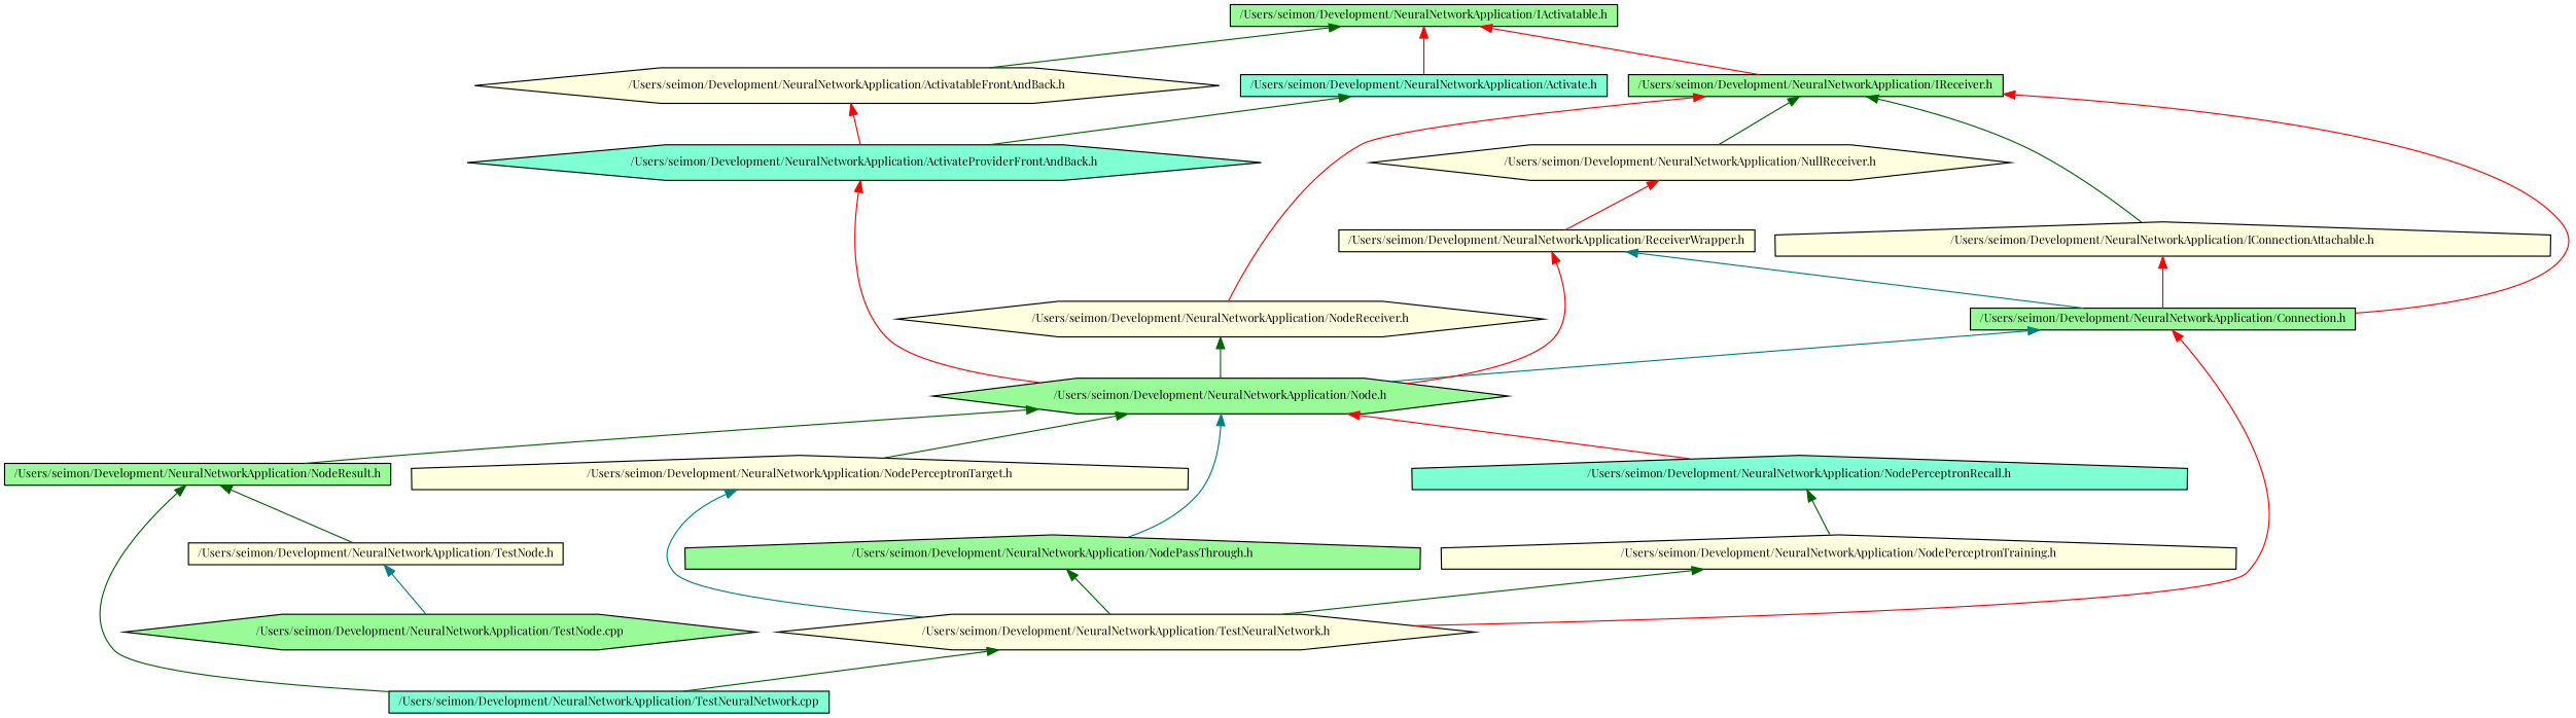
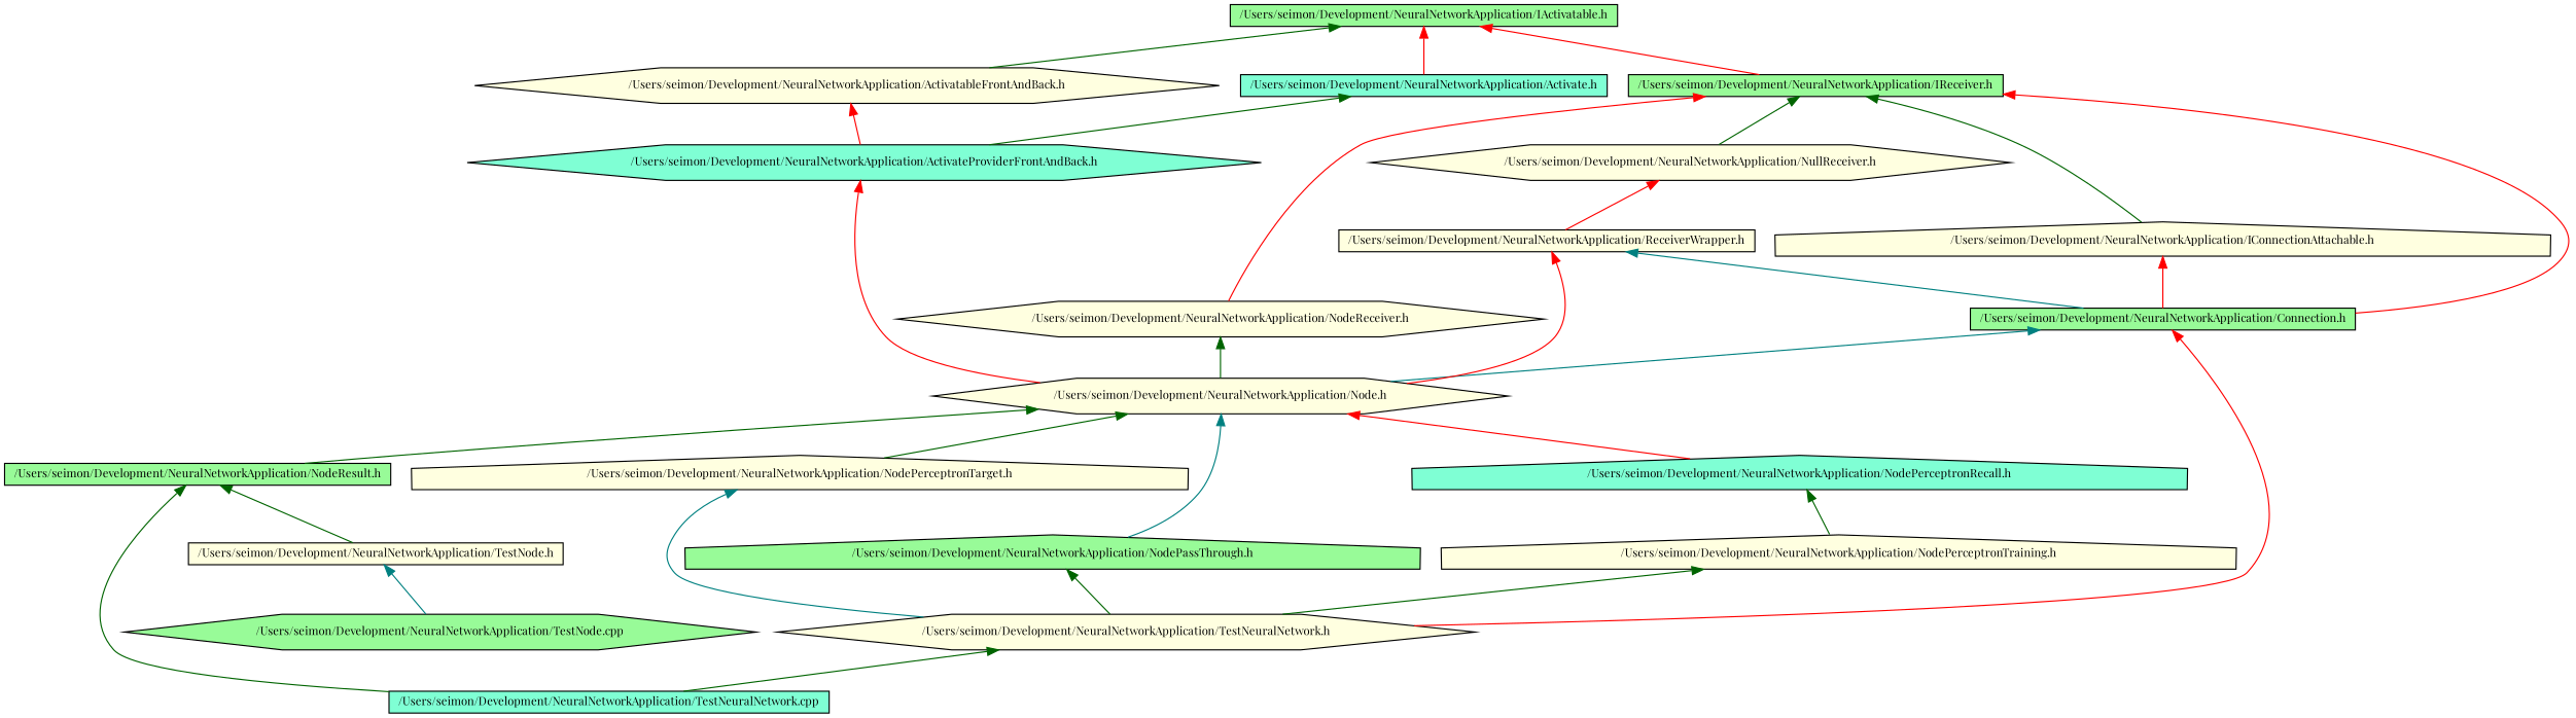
  digraph {
    fontname="Playfair Display"
    node [color=black fillcolor=lightyellow fontname="Playfair Display" fontsize=10 shape=box style=filled]
    edge [color=darkgreen dir=back fontname="Playfair Display" fontsize=10 labelfontname=Helvetica labelfontsize=10 style=solid]
    n1 [fillcolor=palegreen fontcolor=black height=0.2 label="/Users/seimon/Development/NeuralNetworkApplication/IActivatable.h" width=0.4]
    n2 [height=0.2 label="/Users/seimon/Development/NeuralNetworkApplication/ActivatableFrontAndBack.h" shape=hexagon width=0.4]
    n3 [fillcolor=aquamarine height=0.2 label="/Users/seimon/Development/NeuralNetworkApplication/Activate.h" width=0.4]
    n4 [fillcolor=palegreen height=0.2 label="/Users/seimon/Development/NeuralNetworkApplication/IReceiver.h" width=0.4]
    n5 [fillcolor=aquamarine height=0.2 label="/Users/seimon/Development/NeuralNetworkApplication/ActivateProviderFrontAndBack.h" shape=hexagon width=0.4]
-   n6 [fillcolor=palegreen height=0.2 label="/Users/seimon/Development/NeuralNetworkApplication/Node.h" shape=hexagon width=0.4]
+   n6 [height=0.2 label="/Users/seimon/Development/NeuralNetworkApplication/Node.h" shape=hexagon width=0.4]
    n7 [fillcolor=palegreen height=0.2 label="/Users/seimon/Development/NeuralNetworkApplication/NodePassThrough.h" shape=house width=0.4]
    n8 [fillcolor=aquamarine height=0.2 label="/Users/seimon/Development/NeuralNetworkApplication/NodePerceptronRecall.h" shape=house width=0.4]
    n9 [height=0.2 label="/Users/seimon/Development/NeuralNetworkApplication/NodePerceptronTarget.h" shape=house width=0.4]
    n10 [fillcolor=palegreen height=0.2 label="/Users/seimon/Development/NeuralNetworkApplication/NodeResult.h" width=0.4]
    n11 [height=0.2 label="/Users/seimon/Development/NeuralNetworkApplication/TestNeuralNetwork.h" shape=hexagon width=0.4]
    n12 [fillcolor=aquamarine height=0.2 label="/Users/seimon/Development/NeuralNetworkApplication/TestNeuralNetwork.cpp" width=0.4]
    n13 [height=0.2 label="/Users/seimon/Development/NeuralNetworkApplication/NodePerceptronTraining.h" shape=house width=0.4]
    n14 [height=0.2 label="/Users/seimon/Development/NeuralNetworkApplication/TestNode.h" width=0.4]
    n15 [fillcolor=palegreen height=0.2 label="/Users/seimon/Development/NeuralNetworkApplication/TestNode.cpp" shape=hexagon width=0.4]
    n16 [fillcolor=palegreen height=0.2 label="/Users/seimon/Development/NeuralNetworkApplication/Connection.h" width=0.4]
    n17 [height=0.2 label="/Users/seimon/Development/NeuralNetworkApplication/NullReceiver.h" shape=hexagon width=0.4]
    n18 [height=0.2 label="/Users/seimon/Development/NeuralNetworkApplication/IConnectionAttachable.h" shape=house width=0.4]
    n19 [height=0.2 label="/Users/seimon/Development/NeuralNetworkApplication/NodeReceiver.h" shape=hexagon width=0.4]
    n20 [height=0.2 label="/Users/seimon/Development/NeuralNetworkApplication/ReceiverWrapper.h" width=0.4]
    n1 -> n2
    n1 -> n3 [color=red]
    n1 -> n4 [color=red]
    n2 -> n5 [color=red]
    n3 -> n5
    n4 -> n16 [color=red]
    n4 -> n17
    n4 -> n18
    n4 -> n19 [color=red]
    n5 -> n6 [color=red]
    n6 -> n7 [color=teal]
    n6 -> n8 [color=red]
    n6 -> n9
    n6 -> n10
    n7 -> n11
    n8 -> n13
    n9 -> n11 [color=teal]
    n10 -> n12
    n10 -> n14
    n11 -> n12
    n13 -> n11
    n14 -> n15 [color=teal]
    n16 -> n6 [color=teal]
    n16 -> n11 [color=red]
    n17 -> n20 [color=red]
    n18 -> n16 [color=red]
    n19 -> n6
    n20 -> n6 [color=red]
    n20 -> n16 [color=teal]
  }
